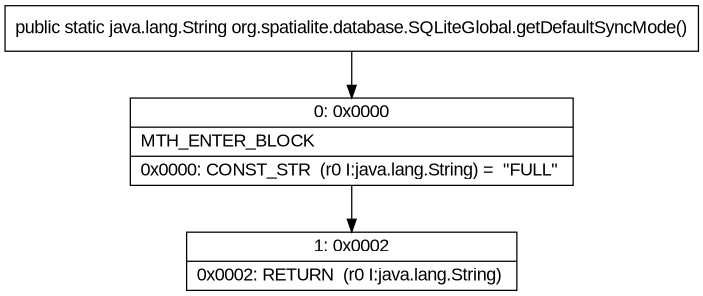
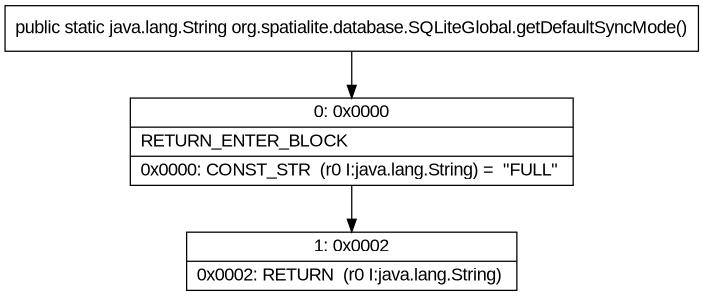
  digraph {
    fontname="Liberation Sans"
    node [shape=record fontname="Liberation Sans"]
    edge [fontname="Liberation Sans"]
-   n1 [label="{0\:\ 0x0000|MTH_ENTER_BLOCK\l|0x0000: CONST_STR  (r0 I:java.lang.String) =  \"FULL\" \l}"]
+   n1 [label="{0\:\ 0x0000|RETURN_ENTER_BLOCK\l|0x0000: CONST_STR  (r0 I:java.lang.String) =  \"FULL\" \l}"]
    n2 [label="{1\:\ 0x0002|0x0002: RETURN  (r0 I:java.lang.String) \l}"]
    n3 [label="{public static java.lang.String org.spatialite.database.SQLiteGlobal.getDefaultSyncMode() }"]
    n1 -> n2
    n3 -> n1
  }
